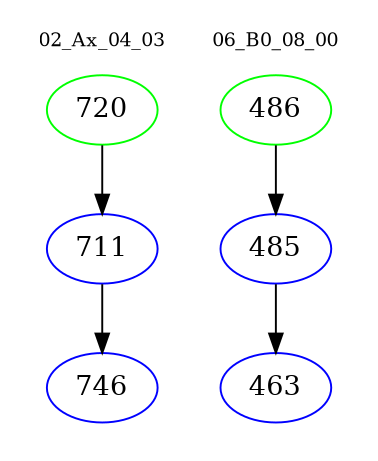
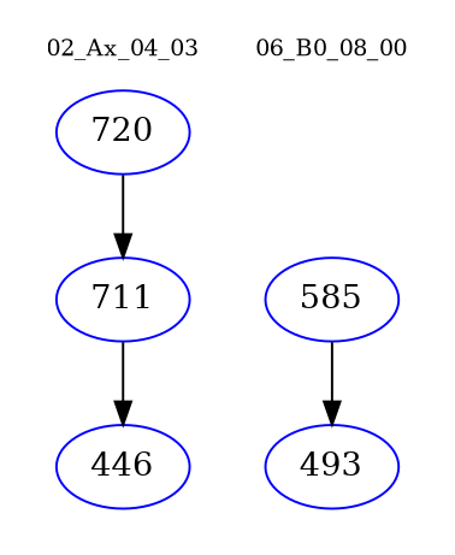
  digraph {
    node [color=blue]
    edge [color=black]
-   n1 [color=green label=720]
+   n1 [label=720]
    n2 [label=711]
-   n3 [label=746]
-   n4 [color=green label=486]
-   n5 [label=485]
-   n6 [label=463]
+   n3 [label=446]
+   n5 [label=585]
+   n6 [label=493]
    subgraph cluster_1 {
      color=white
      fontsize=10
      label="02_Ax_04_03"
      n1
      n2
      n3
    }
    subgraph cluster_2 {
      color=white
      fontsize=10
      label="06_B0_08_00"
-     n4
      n5
      n6
    }
    n1 -> n2
    n2 -> n3
-   n4 -> n5
    n5 -> n6
  }
